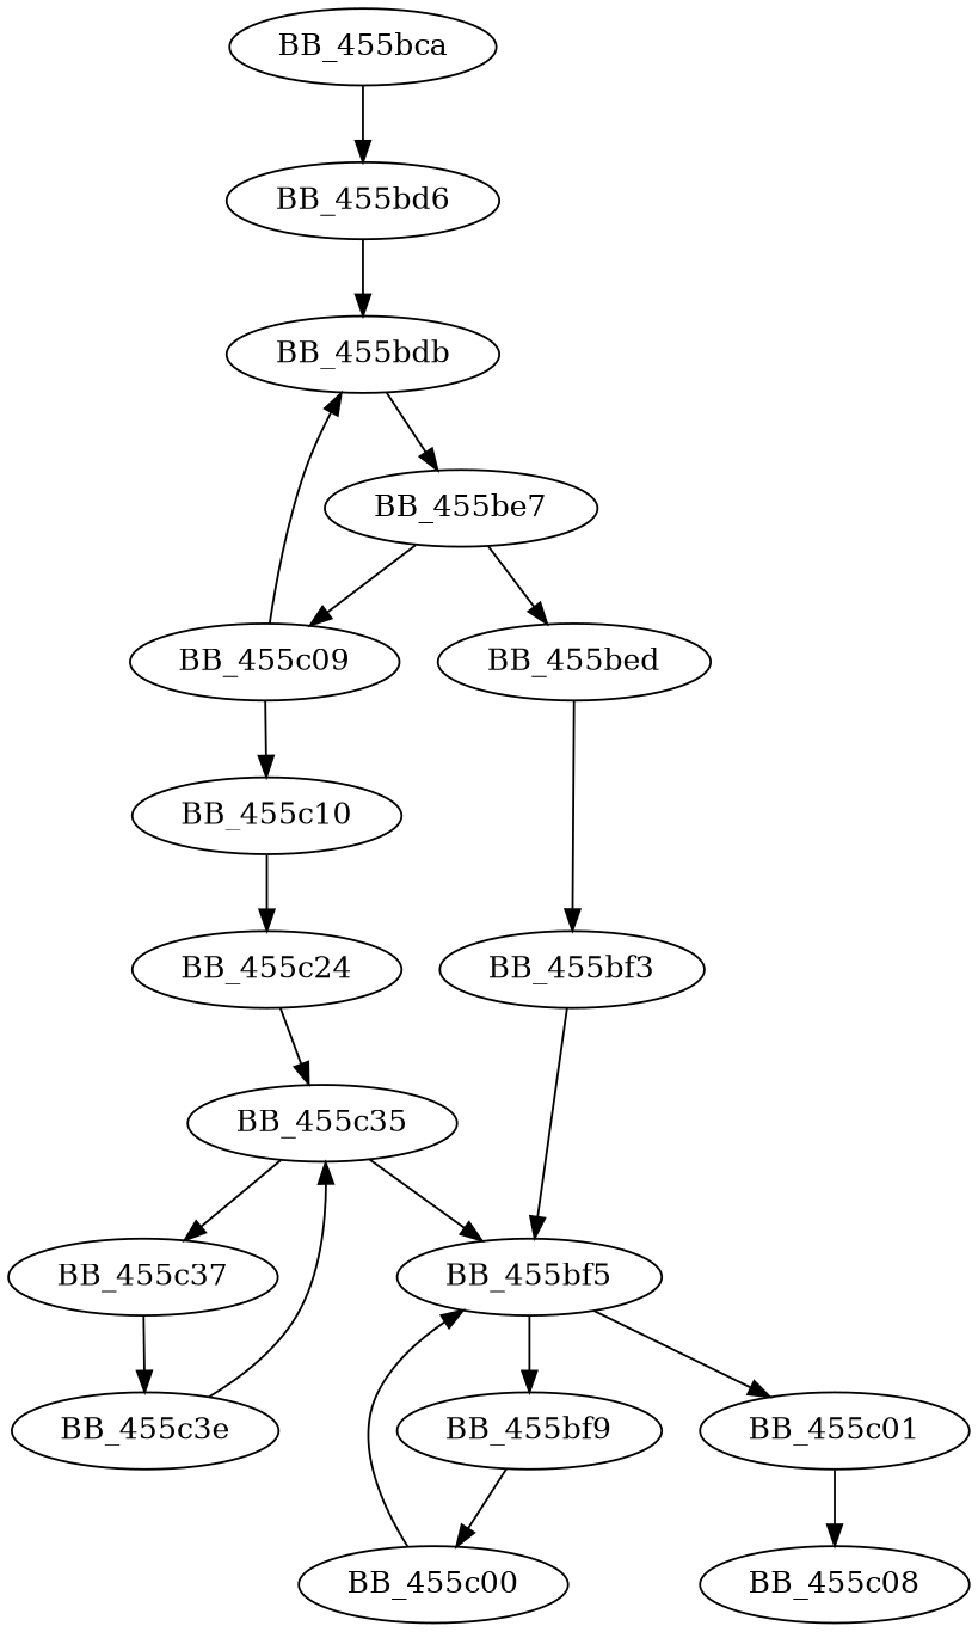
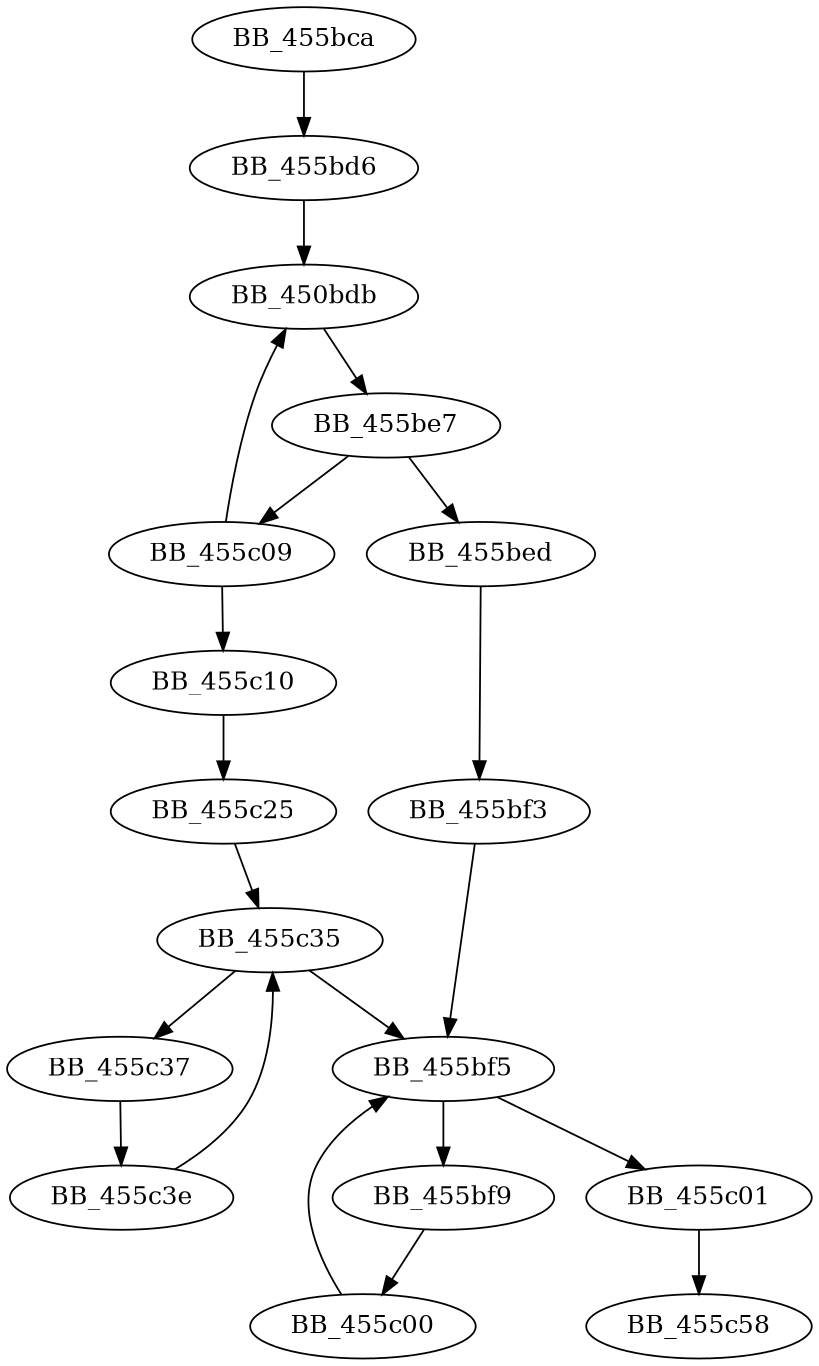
  digraph {
    BB_455bca
    BB_455bd6
-   BB_455bdb
+   BB_455bdb [label=BB_450bdb]
    BB_455be7
    BB_455c09
    BB_455bed
    BB_455c10
    n8 [label=BB_455bf3]
-   BB_455c24
+   BB_455c24 [label=BB_455c25]
    BB_455bf5
    BB_455bf9
    BB_455c01
    BB_455c00
-   BB_455c08
+   BB_455c08 [label=BB_455c58]
    BB_455c35
    BB_455c37
    BB_455c3e
    BB_455bca -> BB_455bd6
    BB_455bd6 -> BB_455bdb
    BB_455bdb -> BB_455be7
    BB_455be7 -> BB_455c09
    BB_455be7 -> BB_455bed
    BB_455c09 -> BB_455bdb
    BB_455c09 -> BB_455c10
    BB_455bed -> n8
    BB_455c10 -> BB_455c24
    n8 -> BB_455bf5
    BB_455c24 -> BB_455c35
    BB_455bf5 -> BB_455bf9
    BB_455bf5 -> BB_455c01
    BB_455bf9 -> BB_455c00
    BB_455c01 -> BB_455c08
    BB_455c00 -> BB_455bf5
    BB_455c35 -> BB_455bf5
    BB_455c35 -> BB_455c37
    BB_455c37 -> BB_455c3e
    BB_455c3e -> BB_455c35
  }
